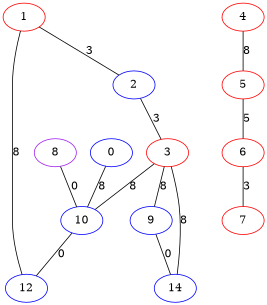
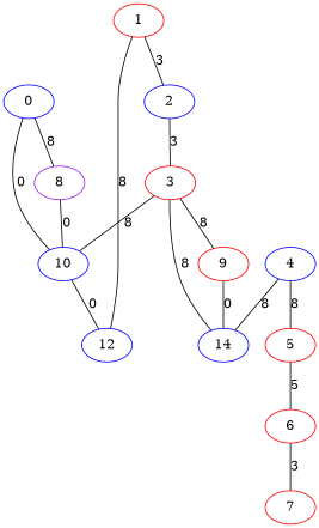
  graph {
    node [color=blue weight=1]
    0
    8 [color=purple weight=4]
    10 [weight=3]
-   9 [weight=3]
+   9 [color=red weight=3]
    n5 [label=14 weight=3]
    12 [weight=3]
    2
    1 [color=red]
    3 [color=red]
-   4 [color=red]
+   4
    5 [color=red]
    6 [color=red]
    7 [color=red]
-   0 -- 10 [label=8]
+   0 -- 8 [label=8]
+   0 -- 10 [label=0]
    8 -- 10 [label=0]
    10 -- 12 [label=0]
    9 -- n5 [label=0]
    2 -- 3 [label=3]
    1 -- 12 [label=8]
    1 -- 2 [label=3]
    3 -- 10 [label=8]
    3 -- 9 [label=8]
    3 -- n5 [label=8]
+   4 -- n5 [label=8]
    4 -- 5 [label=8]
    5 -- 6 [label=5]
    6 -- 7 [label=3]
  }
